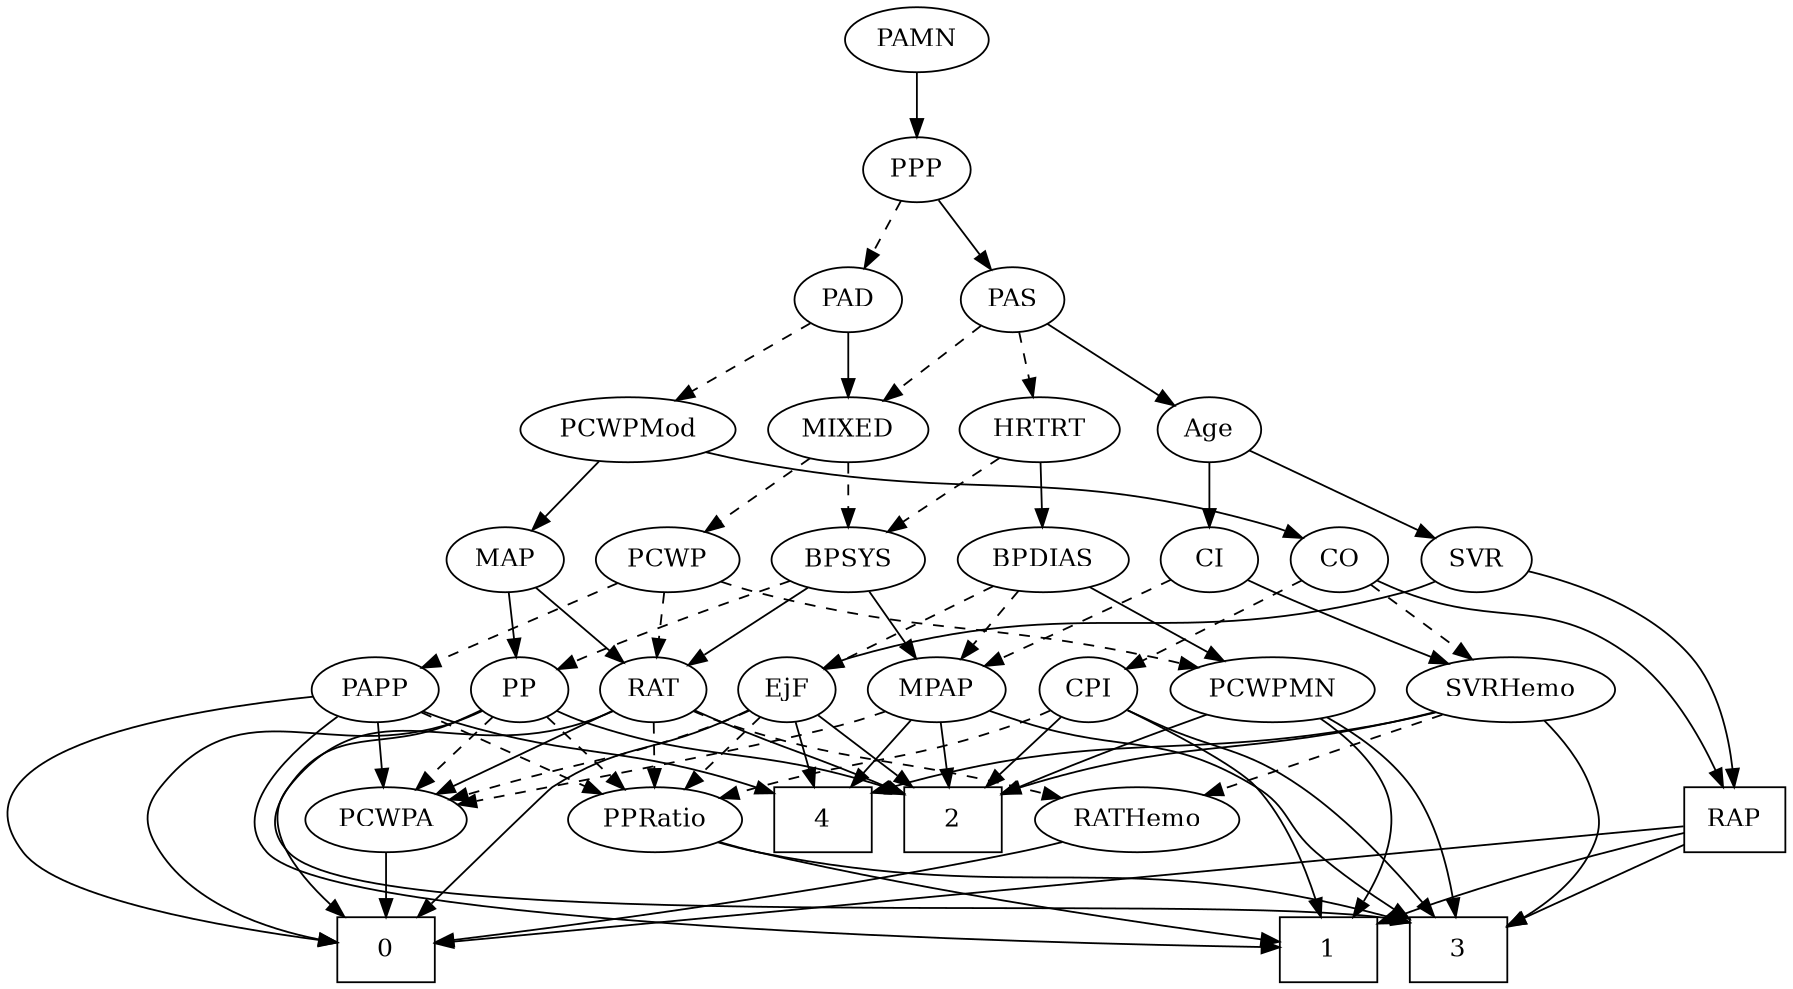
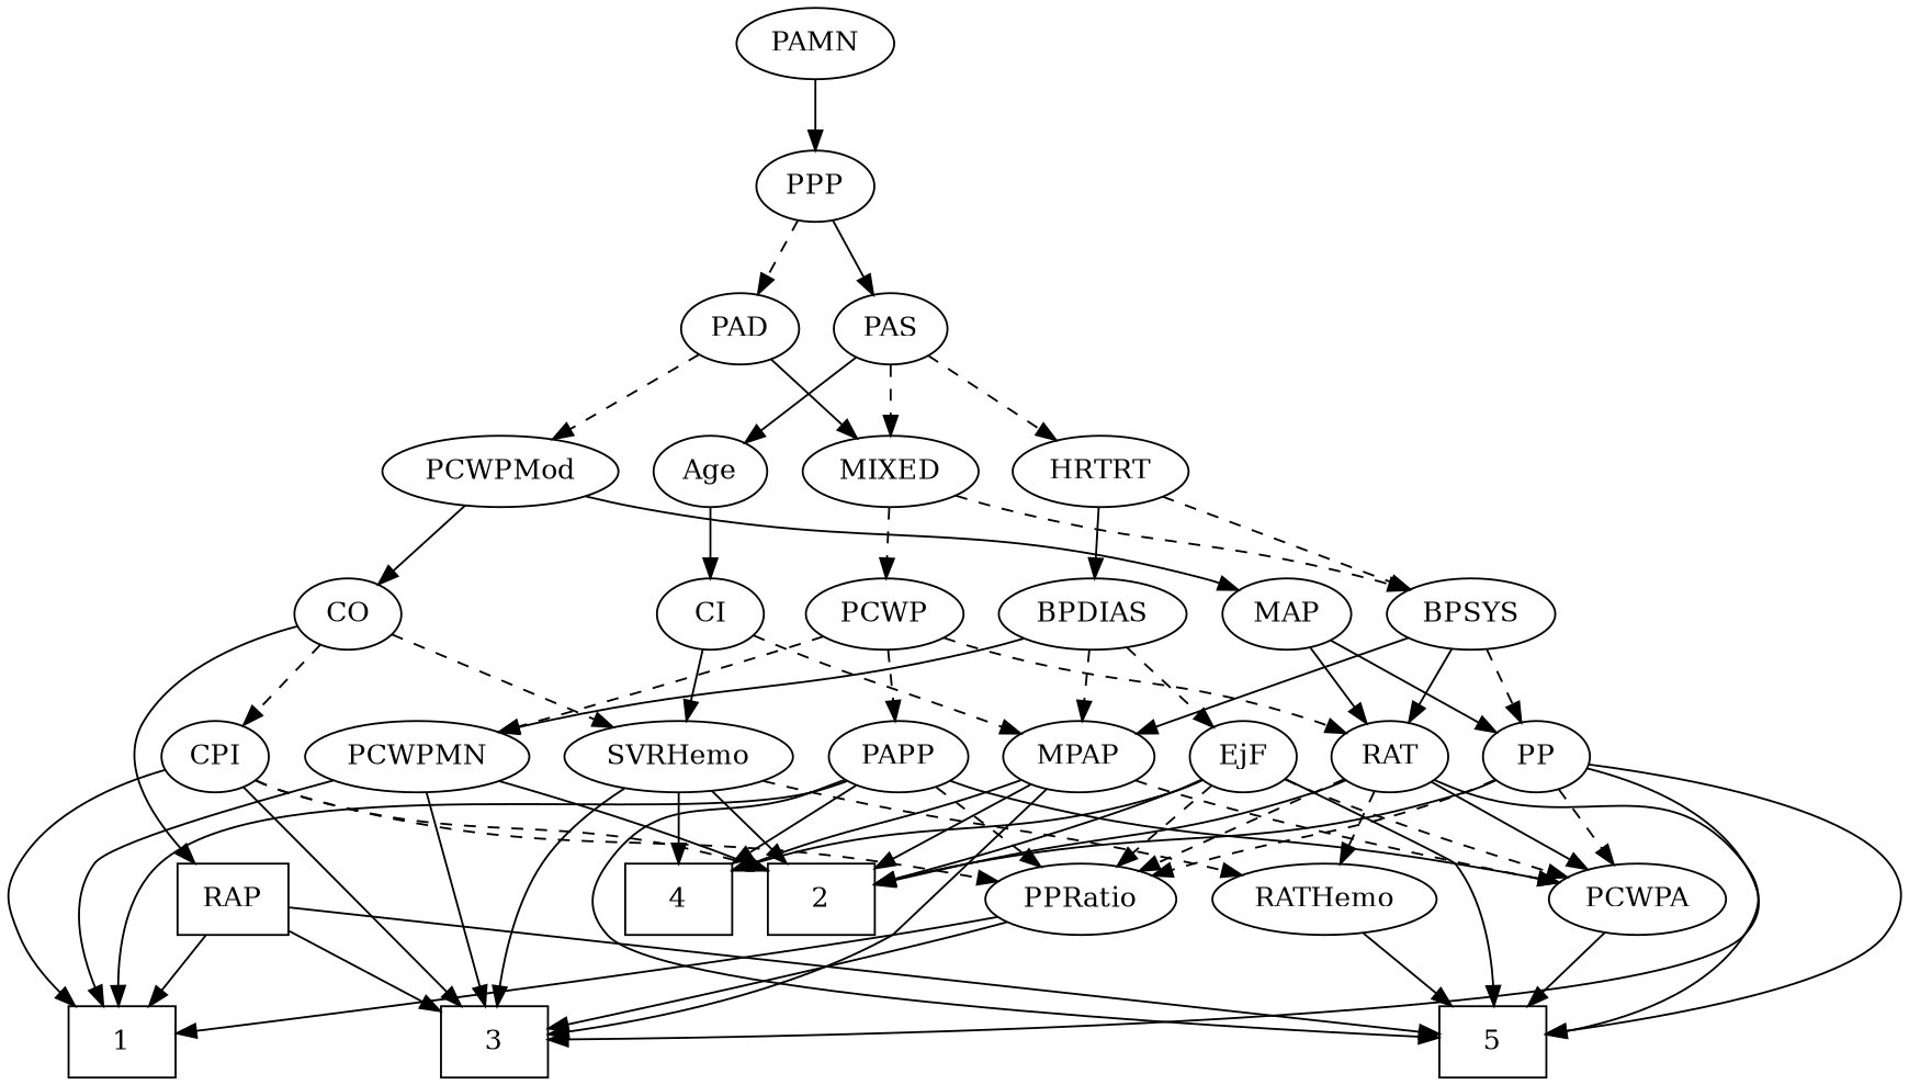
  strict digraph {
    edge [style=solid]
    1 [height=0.5 shape=box width=0.75]
    2 [height=0.5 shape=box width=0.75]
    3 [height=0.5 shape=box width=0.75]
    4 [height=0.5 shape=box width=0.75]
-   5 [height=0.5 shape=box width=0.75 label=0]
+   5 [height=0.5 shape=box width=0.75]
    Age [height=0.5 width=0.75]
-   SVR [height=0.5 width=0.77632]
    CI [height=0.5 width=0.75]
    EjF [height=0.5 width=0.75]
    RAP [height=0.5 shape=box width=0.77632]
    MPAP [height=0.5 width=0.97491]
    SVRHemo [height=0.5 width=1.3902]
    PCWPA [height=0.5 width=1.1555]
    PPRatio [height=0.5 width=1.1013]
    RATHemo [height=0.5 width=1.3721]
    MIXED [height=0.5 width=1.1193]
    BPSYS [height=0.5 width=1.0471]
    PCWP [height=0.5 width=0.97491]
    RAT [height=0.5 width=0.75827]
    PP [height=0.5 width=0.75]
    PCWPMN [height=0.5 width=1.3902]
    PAPP [height=0.5 width=0.88464]
    PAD [height=0.5 width=0.79437]
    PCWPMod [height=0.5 width=1.4443]
    CO [height=0.5 width=0.75]
    MAP [height=0.5 width=0.84854]
    CPI [height=0.5 width=0.75]
    PAS [height=0.5 width=0.75]
    HRTRT [height=0.5 width=1.1013]
    BPDIAS [height=0.5 width=1.1735]
    PAMN [height=0.5 width=1.011]
    PPP [height=0.5 width=0.75]
-   Age -> SVR
    Age -> CI
-   SVR -> EjF
-   SVR -> RAP
    CI -> MPAP [style=dashed]
    CI -> SVRHemo
    EjF -> 2
    EjF -> 4
    EjF -> 5
    EjF -> PCWPA [style=dashed]
    EjF -> PPRatio [style=dashed]
    RAP -> 1
    RAP -> 3
    RAP -> 5
    MPAP -> 2
    MPAP -> 3
    MPAP -> 4
    MPAP -> PCWPA [style=dashed]
    SVRHemo -> 2
    SVRHemo -> 3
    SVRHemo -> 4
    SVRHemo -> RATHemo [style=dashed]
    PCWPA -> 5
    PPRatio -> 1
    PPRatio -> 3
    RATHemo -> 5
    MIXED -> BPSYS [style=dashed]
    MIXED -> PCWP [style=dashed]
    BPSYS -> MPAP
    BPSYS -> RAT
    BPSYS -> PP [style=dashed]
    PCWP -> RAT [style=dashed]
    PCWP -> PCWPMN [style=dashed]
    PCWP -> PAPP [style=dashed]
    RAT -> 2
    RAT -> 5
    RAT -> PCWPA
    RAT -> PPRatio [style=dashed]
    RAT -> RATHemo [style=dashed]
    PP -> 2
    PP -> 3
    PP -> 5
    PP -> PCWPA [style=dashed]
    PP -> PPRatio [style=dashed]
    PCWPMN -> 1
    PCWPMN -> 2
    PCWPMN -> 3
    PAPP -> 1
    PAPP -> 4
    PAPP -> 5
    PAPP -> PCWPA
    PAPP -> PPRatio [style=dashed]
    PAD -> MIXED
    PAD -> PCWPMod [style=dashed]
    PCWPMod -> CO
    PCWPMod -> MAP
    CO -> RAP
    CO -> SVRHemo [style=dashed]
    CO -> CPI [style=dashed]
    MAP -> RAT
    MAP -> PP
    CPI -> 1
-   CPI -> 2
+   CPI -> 2 [style=dashed]
    CPI -> 3
    CPI -> PPRatio [style=dashed]
    PAS -> Age
    PAS -> MIXED [style=dashed]
    PAS -> HRTRT [style=dashed]
    HRTRT -> BPSYS [style=dashed]
    HRTRT -> BPDIAS
    BPDIAS -> EjF [style=dashed]
    BPDIAS -> MPAP [style=dashed]
    BPDIAS -> PCWPMN
    PAMN -> PPP
    PPP -> PAD [style=dashed]
    PPP -> PAS
  }
